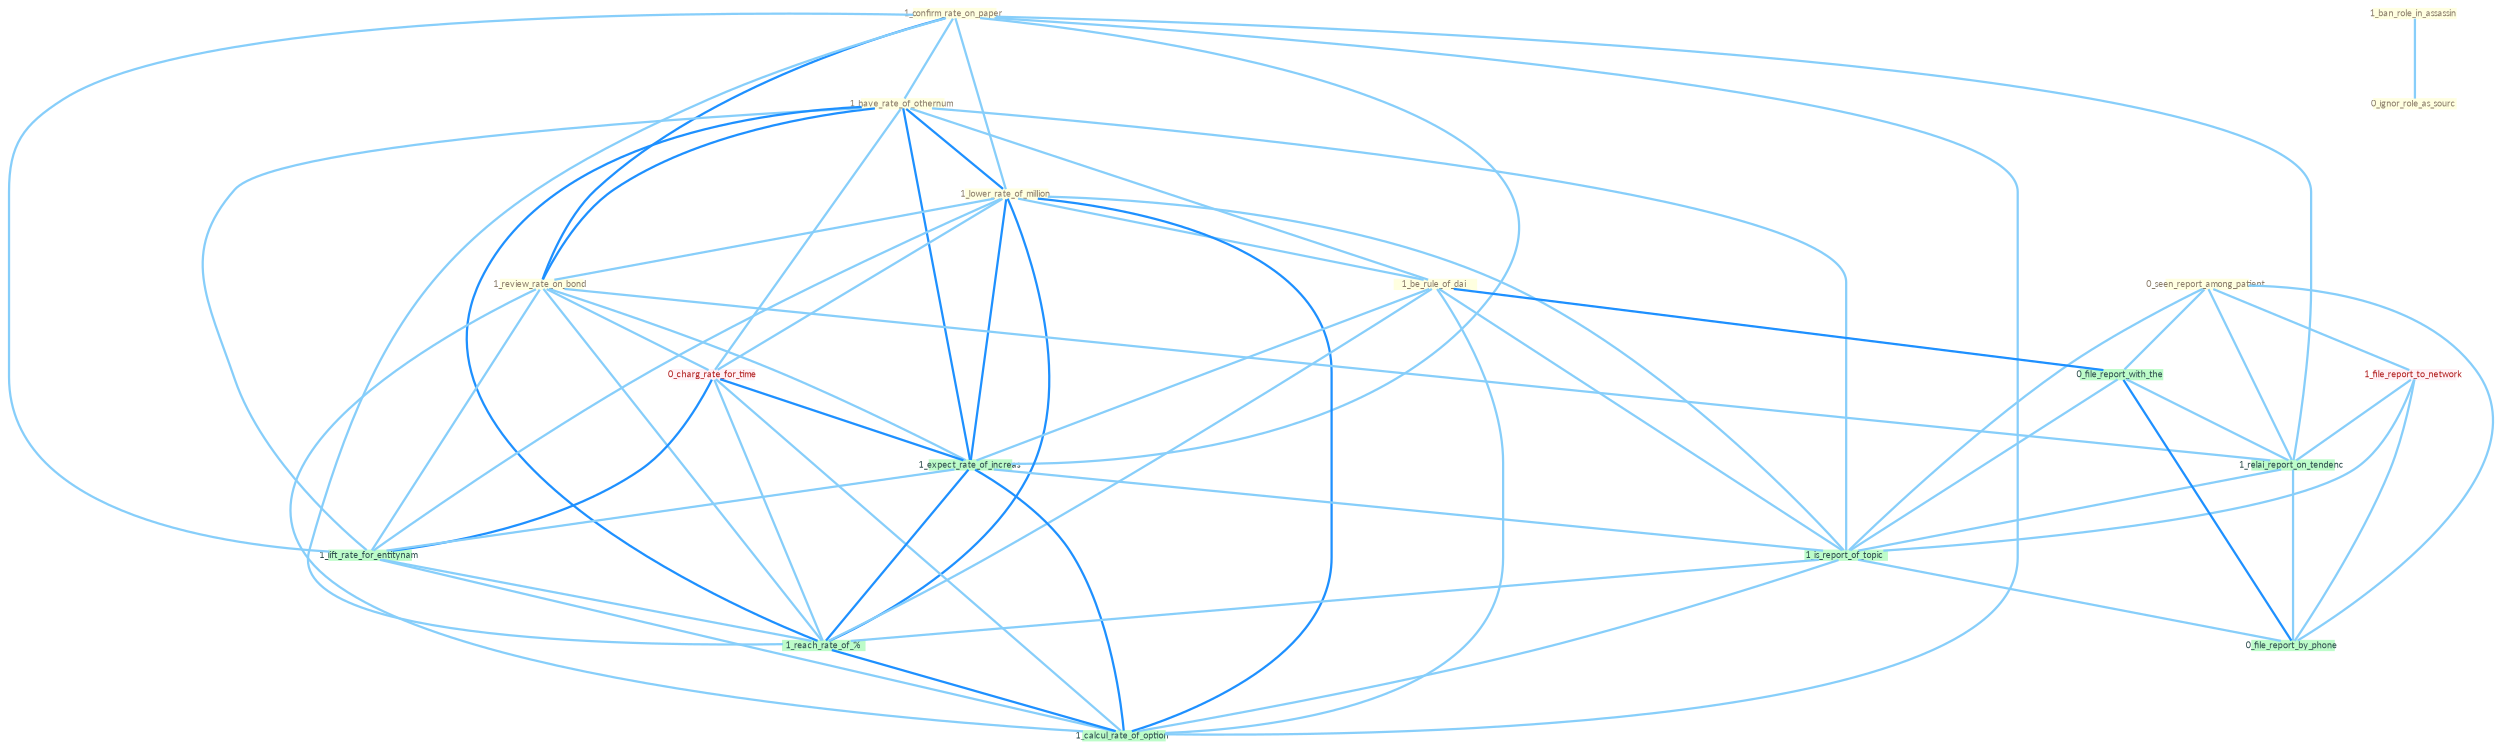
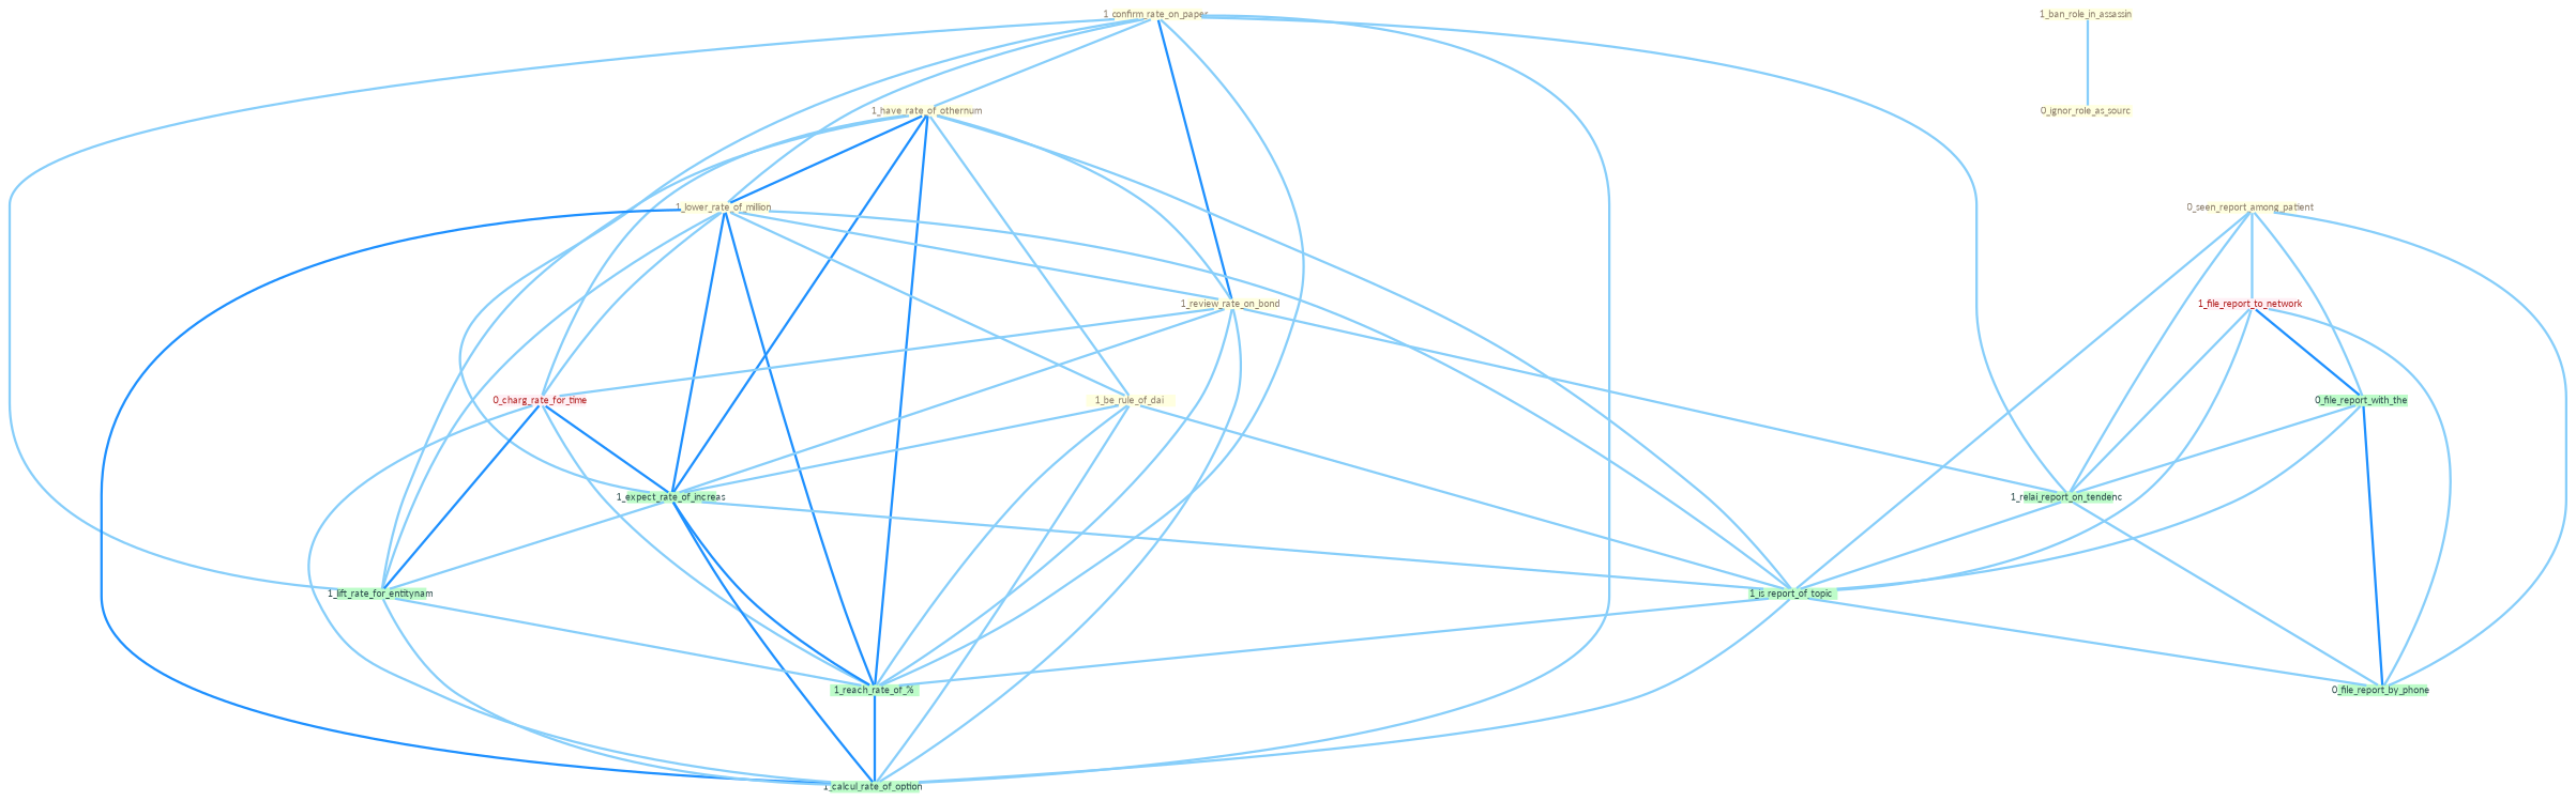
  graph {
    fontname=Lato
    node [color="#ffffe0" fixedsize=true fontcolor="#8b7d6b" fontname=Lato fontsize=4 shape=polygon style=filled]
    edge [color="#87cefa" fontname=Lato w=1]
    "1_confirm_rate_on_paper " [height=.06 width=.5]
    "0_seen_report_among_patient " [height=.06 width=.5]
    "1_ban_role_in_assassin " [height=.06 width=.5]
    "1_have_rate_of_othernum " [height=.06 width=.5]
    "1_lower_rate_of_million " [height=.06 width=.5]
    "1_be_rule_of_dai " [height=.06 width=.5]
    "1_review_rate_on_bond " [height=.06 width=.5]
    "0_ignor_role_as_sourc " [height=.06 width=.5]
    "1_file_report_to_network " [color="#fff0f5" fontcolor="#b22222" height=.06 width=.5]
    "0_charg_rate_for_time " [color="#fff0f5" fontcolor="#b22222" height=.06 width=.5]
    "1_expect_rate_of_increas " [color="#BDFCC9" fontcolor="#2f4f4f" height=.06 width=.5]
    "1_relai_report_on_tendenc " [color="#BDFCC9" fontcolor="#2f4f4f" height=.06 width=.5]
    "1_lift_rate_for_entitynam " [color="#BDFCC9" fontcolor="#2f4f4f" height=.06 width=.5]
    "1_reach_rate_of_% " [color="#BDFCC9" fontcolor="#2f4f4f" height=.06 width=.5]
    "1_calcul_rate_of_option " [color="#BDFCC9" fontcolor="#2f4f4f" height=.06 width=.5]
    "0_file_report_with_the " [color="#BDFCC9" fontcolor="#2f4f4f" height=.06 width=.5]
    "1_is_report_of_topic " [color="#BDFCC9" fontcolor="#2f4f4f" height=.06 width=.5]
    "0_file_report_by_phone " [color="#BDFCC9" fontcolor="#2f4f4f" height=.06 width=.5]
    subgraph sub_1 {
      "1_confirm_rate_on_paper "
      "0_seen_report_among_patient "
      "1_ban_role_in_assassin "
      "1_have_rate_of_othernum "
      "1_lower_rate_of_million "
      "1_be_rule_of_dai "
      "1_review_rate_on_bond "
      "0_ignor_role_as_sourc "
    }
    subgraph sub_2 {
      "1_file_report_to_network "
      "0_charg_rate_for_time "
    }
    "1_confirm_rate_on_paper " -- "1_have_rate_of_othernum "
    "1_confirm_rate_on_paper " -- "1_lower_rate_of_million "
    "1_confirm_rate_on_paper " -- "1_review_rate_on_bond " [color="#1e90ff" w=2]
    "1_confirm_rate_on_paper " -- "1_expect_rate_of_increas "
    "1_confirm_rate_on_paper " -- "1_relai_report_on_tendenc "
    "1_confirm_rate_on_paper " -- "1_lift_rate_for_entitynam "
    "1_confirm_rate_on_paper " -- "1_reach_rate_of_% "
    "1_confirm_rate_on_paper " -- "1_calcul_rate_of_option "
    "0_seen_report_among_patient " -- "1_file_report_to_network "
    "0_seen_report_among_patient " -- "1_relai_report_on_tendenc "
    "0_seen_report_among_patient " -- "0_file_report_with_the "
    "0_seen_report_among_patient " -- "1_is_report_of_topic "
    "0_seen_report_among_patient " -- "0_file_report_by_phone "
    "1_ban_role_in_assassin " -- "0_ignor_role_as_sourc "
    "1_have_rate_of_othernum " -- "1_lower_rate_of_million " [color="#1e90ff" w=2]
    "1_have_rate_of_othernum " -- "1_be_rule_of_dai "
-   "1_have_rate_of_othernum " -- "1_review_rate_on_bond " [color="#1e90ff"]
+   "1_have_rate_of_othernum " -- "1_review_rate_on_bond "
    "1_have_rate_of_othernum " -- "0_charg_rate_for_time "
    "1_have_rate_of_othernum " -- "1_expect_rate_of_increas " [color="#1e90ff" w=2]
    "1_have_rate_of_othernum " -- "1_lift_rate_for_entitynam "
    "1_have_rate_of_othernum " -- "1_reach_rate_of_% " [color="#1e90ff" w=2]
    "1_have_rate_of_othernum " -- "1_is_report_of_topic "
    "1_lower_rate_of_million " -- "1_be_rule_of_dai "
    "1_lower_rate_of_million " -- "1_review_rate_on_bond "
    "1_lower_rate_of_million " -- "0_charg_rate_for_time "
    "1_lower_rate_of_million " -- "1_expect_rate_of_increas " [color="#1e90ff" w=2]
    "1_lower_rate_of_million " -- "1_lift_rate_for_entitynam "
    "1_lower_rate_of_million " -- "1_reach_rate_of_% " [color="#1e90ff" w=2]
    "1_lower_rate_of_million " -- "1_calcul_rate_of_option " [color="#1e90ff" w=2]
    "1_lower_rate_of_million " -- "1_is_report_of_topic "
    "1_be_rule_of_dai " -- "1_expect_rate_of_increas "
    "1_be_rule_of_dai " -- "1_reach_rate_of_% "
    "1_be_rule_of_dai " -- "1_calcul_rate_of_option "
    "1_be_rule_of_dai " -- "1_is_report_of_topic "
    "1_review_rate_on_bond " -- "0_charg_rate_for_time "
    "1_review_rate_on_bond " -- "1_expect_rate_of_increas "
    "1_review_rate_on_bond " -- "1_relai_report_on_tendenc "
-   "1_review_rate_on_bond " -- "1_lift_rate_for_entitynam "
    "1_review_rate_on_bond " -- "1_reach_rate_of_% "
    "1_review_rate_on_bond " -- "1_calcul_rate_of_option "
    "1_file_report_to_network " -- "1_relai_report_on_tendenc "
-   "1_be_rule_of_dai " -- "0_file_report_with_the " [color="#1e90ff" w=2]
+   "1_file_report_to_network " -- "0_file_report_with_the " [color="#1e90ff" w=2]
    "1_file_report_to_network " -- "1_is_report_of_topic "
    "1_file_report_to_network " -- "0_file_report_by_phone " [w=2]
    "0_charg_rate_for_time " -- "1_expect_rate_of_increas " [color="#1e90ff"]
    "0_charg_rate_for_time " -- "1_lift_rate_for_entitynam " [color="#1e90ff" w=2]
    "0_charg_rate_for_time " -- "1_reach_rate_of_% "
    "0_charg_rate_for_time " -- "1_calcul_rate_of_option "
    "1_expect_rate_of_increas " -- "1_lift_rate_for_entitynam "
    "1_expect_rate_of_increas " -- "1_reach_rate_of_% " [color="#1e90ff" w=2]
    "1_expect_rate_of_increas " -- "1_calcul_rate_of_option " [color="#1e90ff" w=2]
    "1_expect_rate_of_increas " -- "1_is_report_of_topic "
    "1_relai_report_on_tendenc " -- "1_is_report_of_topic "
    "1_relai_report_on_tendenc " -- "0_file_report_by_phone "
    "1_lift_rate_for_entitynam " -- "1_reach_rate_of_% "
    "1_lift_rate_for_entitynam " -- "1_calcul_rate_of_option "
    "1_reach_rate_of_% " -- "1_calcul_rate_of_option " [color="#1e90ff" w=2]
    "0_file_report_with_the " -- "1_relai_report_on_tendenc "
    "0_file_report_with_the " -- "1_is_report_of_topic "
    "0_file_report_with_the " -- "0_file_report_by_phone " [color="#1e90ff" w=2]
    "1_is_report_of_topic " -- "1_reach_rate_of_% "
    "1_is_report_of_topic " -- "1_calcul_rate_of_option "
    "1_is_report_of_topic " -- "0_file_report_by_phone "
  }
